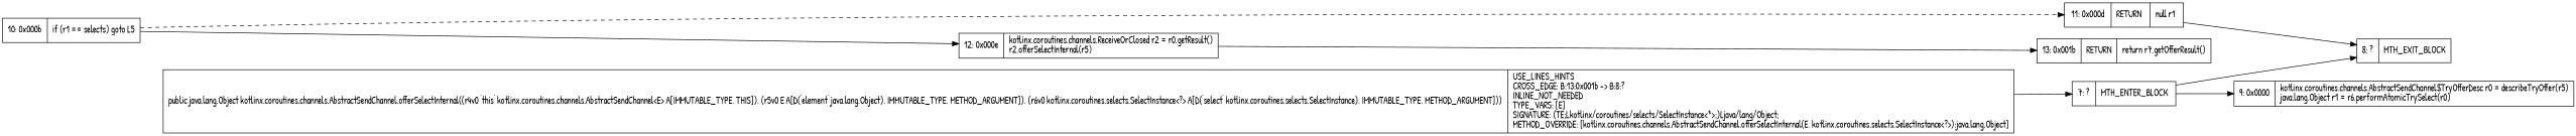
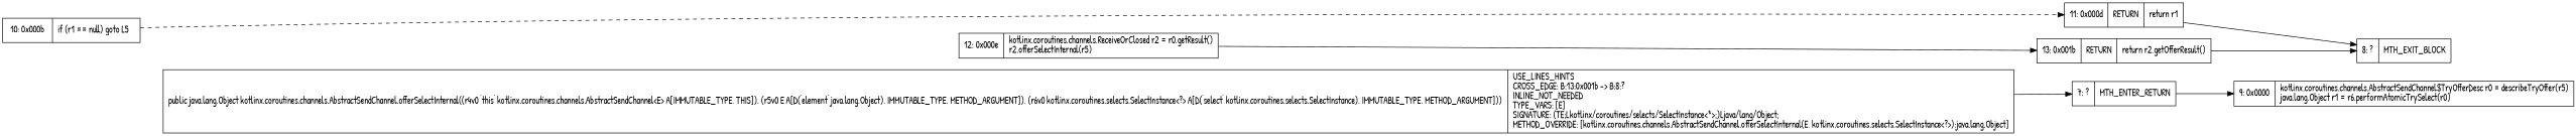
  digraph {
    fontname="Patrick Hand"
    rankdir=LR
    node [fontname="Patrick Hand" shape=record]
    edge [fontname="Patrick Hand"]
-   n1 [label="{7\:\ ?|MTH_ENTER_BLOCK\l}"]
+   n1 [label="{7\:\ ?|MTH_ENTER_RETURN\l}"]
    n2 [label="{9\:\ 0x0000|kotlinx.coroutines.channels.AbstractSendChannel$TryOfferDesc r0 = describeTryOffer(r5)\ljava.lang.Object r1 = r6.performAtomicTrySelect(r0)\l}"]
-   n3 [label="{10\:\ 0x000b|if (r1 == selects) goto L5\l}"]
-   n4 [label="{11\:\ 0x000d|RETURN\l|null r1\l}"]
+   n3 [label="{10\:\ 0x000b|if (r1 == null) goto L5\l}"]
+   n4 [label="{11\:\ 0x000d|RETURN\l|return r1\l}"]
    n5 [label="{12\:\ 0x000e|kotlinx.coroutines.channels.ReceiveOrClosed r2 = r0.getResult()\lr2.offerSelectInternal(r5)\l}"]
    n6 [label="{8\:\ ?|MTH_EXIT_BLOCK\l}"]
-   n7 [label="{13\:\ 0x001b|RETURN\l|return r7.getOfferResult()\l}"]
+   n7 [label="{13\:\ 0x001b|RETURN\l|return r2.getOfferResult()\l}"]
    n8 [label="{public java.lang.Object kotlinx.coroutines.channels.AbstractSendChannel.offerSelectInternal((r4v0 'this' kotlinx.coroutines.channels.AbstractSendChannel\<E\> A[IMMUTABLE_TYPE, THIS]), (r5v0 E A[D('element' java.lang.Object), IMMUTABLE_TYPE, METHOD_ARGUMENT]), (r6v0 kotlinx.coroutines.selects.SelectInstance\<?\> A[D('select' kotlinx.coroutines.selects.SelectInstance), IMMUTABLE_TYPE, METHOD_ARGUMENT]))  | USE_LINES_HINTS\lCROSS_EDGE: B:13:0x001b \-\> B:8:?\lINLINE_NOT_NEEDED\lTYPE_VARS: [E]\lSIGNATURE: (TE;Lkotlinx\/coroutines\/selects\/SelectInstance\<*\>;)Ljava\/lang\/Object;\lMETHOD_OVERRIDE: [kotlinx.coroutines.channels.AbstractSendChannel.offerSelectInternal(E, kotlinx.coroutines.selects.SelectInstance\<?\>):java.lang.Object]\l}"]
    n1 -> n2
    n3 -> n4 [style=dashed]
-   n3 -> n5
    n4 -> n6
    n5 -> n7
-   n1 -> n6
+   n7 -> n6
    n8 -> n1
  }
